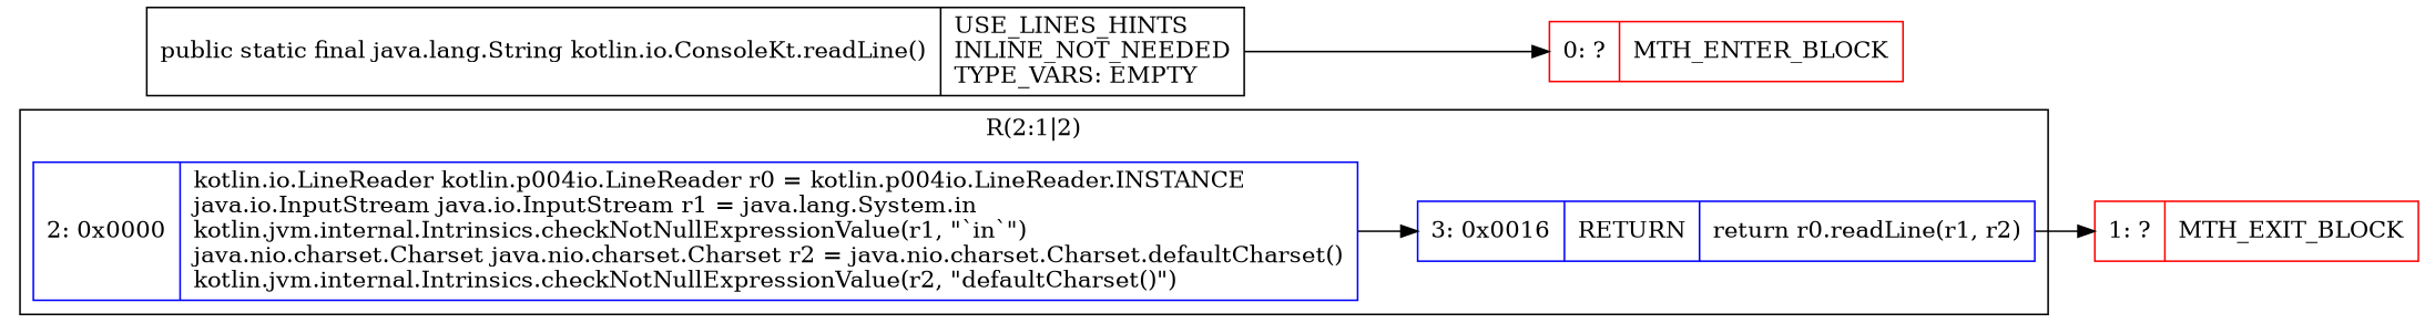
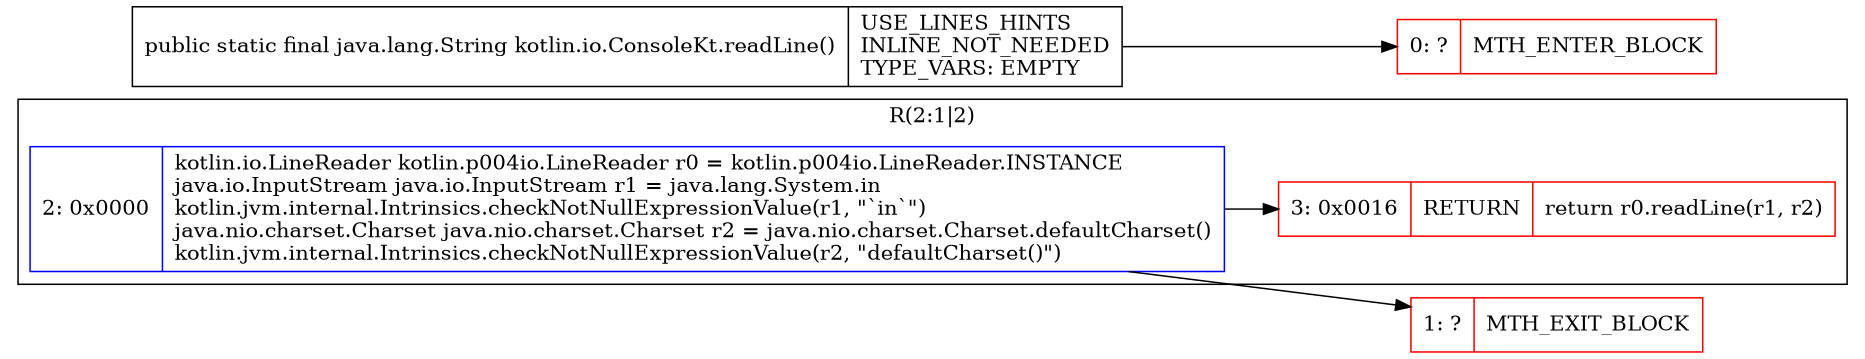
  digraph {
    rankdir=LR
    node [color=blue shape=record]
    n1 [label="{2\:\ 0x0000|kotlin.io.LineReader kotlin.p004io.LineReader r0 = kotlin.p004io.LineReader.INSTANCE\ljava.io.InputStream java.io.InputStream r1 = java.lang.System.in\lkotlin.jvm.internal.Intrinsics.checkNotNullExpressionValue(r1, \"`in`\")\ljava.nio.charset.Charset java.nio.charset.Charset r2 = java.nio.charset.Charset.defaultCharset()\lkotlin.jvm.internal.Intrinsics.checkNotNullExpressionValue(r2, \"defaultCharset()\")\l}"]
-   n2 [label="{3\:\ 0x0016|RETURN\l|return r0.readLine(r1, r2)\l}"]
+   n2 [color=red label="{3\:\ 0x0016|RETURN\l|return r0.readLine(r1, r2)\l}"]
    n3 [color=red label="{1\:\ ?|MTH_EXIT_BLOCK\l}"]
    n4 [color=red label="{0\:\ ?|MTH_ENTER_BLOCK\l}"]
    n5 [label="{public static final java.lang.String kotlin.io.ConsoleKt.readLine()  | USE_LINES_HINTS\lINLINE_NOT_NEEDED\lTYPE_VARS: EMPTY\l}" color=""]
    subgraph cluster_1 {
      label="R(2:1|2)"
      n1
      n2
    }
    n1 -> n2
-   n2 -> n3
+   n1 -> n3
    n5 -> n4
  }
